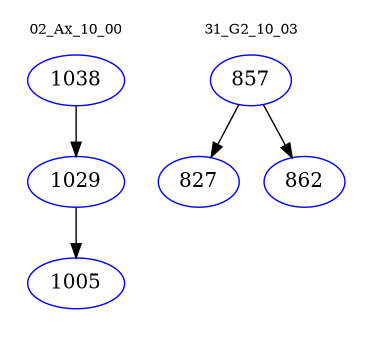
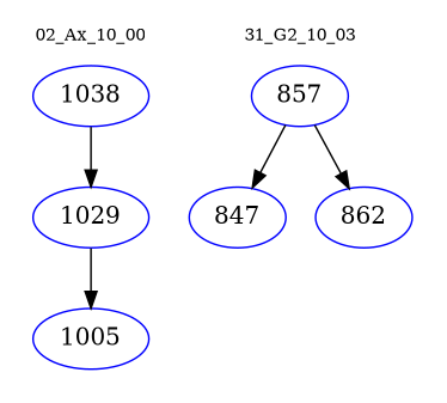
  digraph {
    node [color=blue]
    edge [color=black]
    n1 [label=1038]
    n2 [label=1029]
    n3 [label=1005]
-   n4 [label=827]
+   n4 [label=847]
    n5 [label=857]
    n6 [label=862]
    subgraph cluster_1 {
      color=white
      fontsize=10
      label="02_Ax_10_00"
      n1
      n2
      n3
    }
    subgraph cluster_2 {
      color=white
      fontsize=10
      label="31_G2_10_03"
      n4
      n5
      n6
    }
    n1 -> n2
    n2 -> n3
    n5 -> n4
    n5 -> n6
  }
